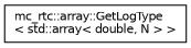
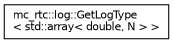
  digraph {
    rankdir=LR
-   n1 [color=black fillcolor=white fontname=Helvetica fontsize=10 height=0.2 label="mc_rtc::array::GetLogType\l\< std::array\< double, N \> \>" shape=record style=filled width=0.4]
+   n1 [color=black fillcolor=white fontname=Helvetica fontsize=10 height=0.2 label="mc_rtc::log::GetLogType\l\< std::array\< double, N \> \>" shape=record style=filled width=0.4]
  }
